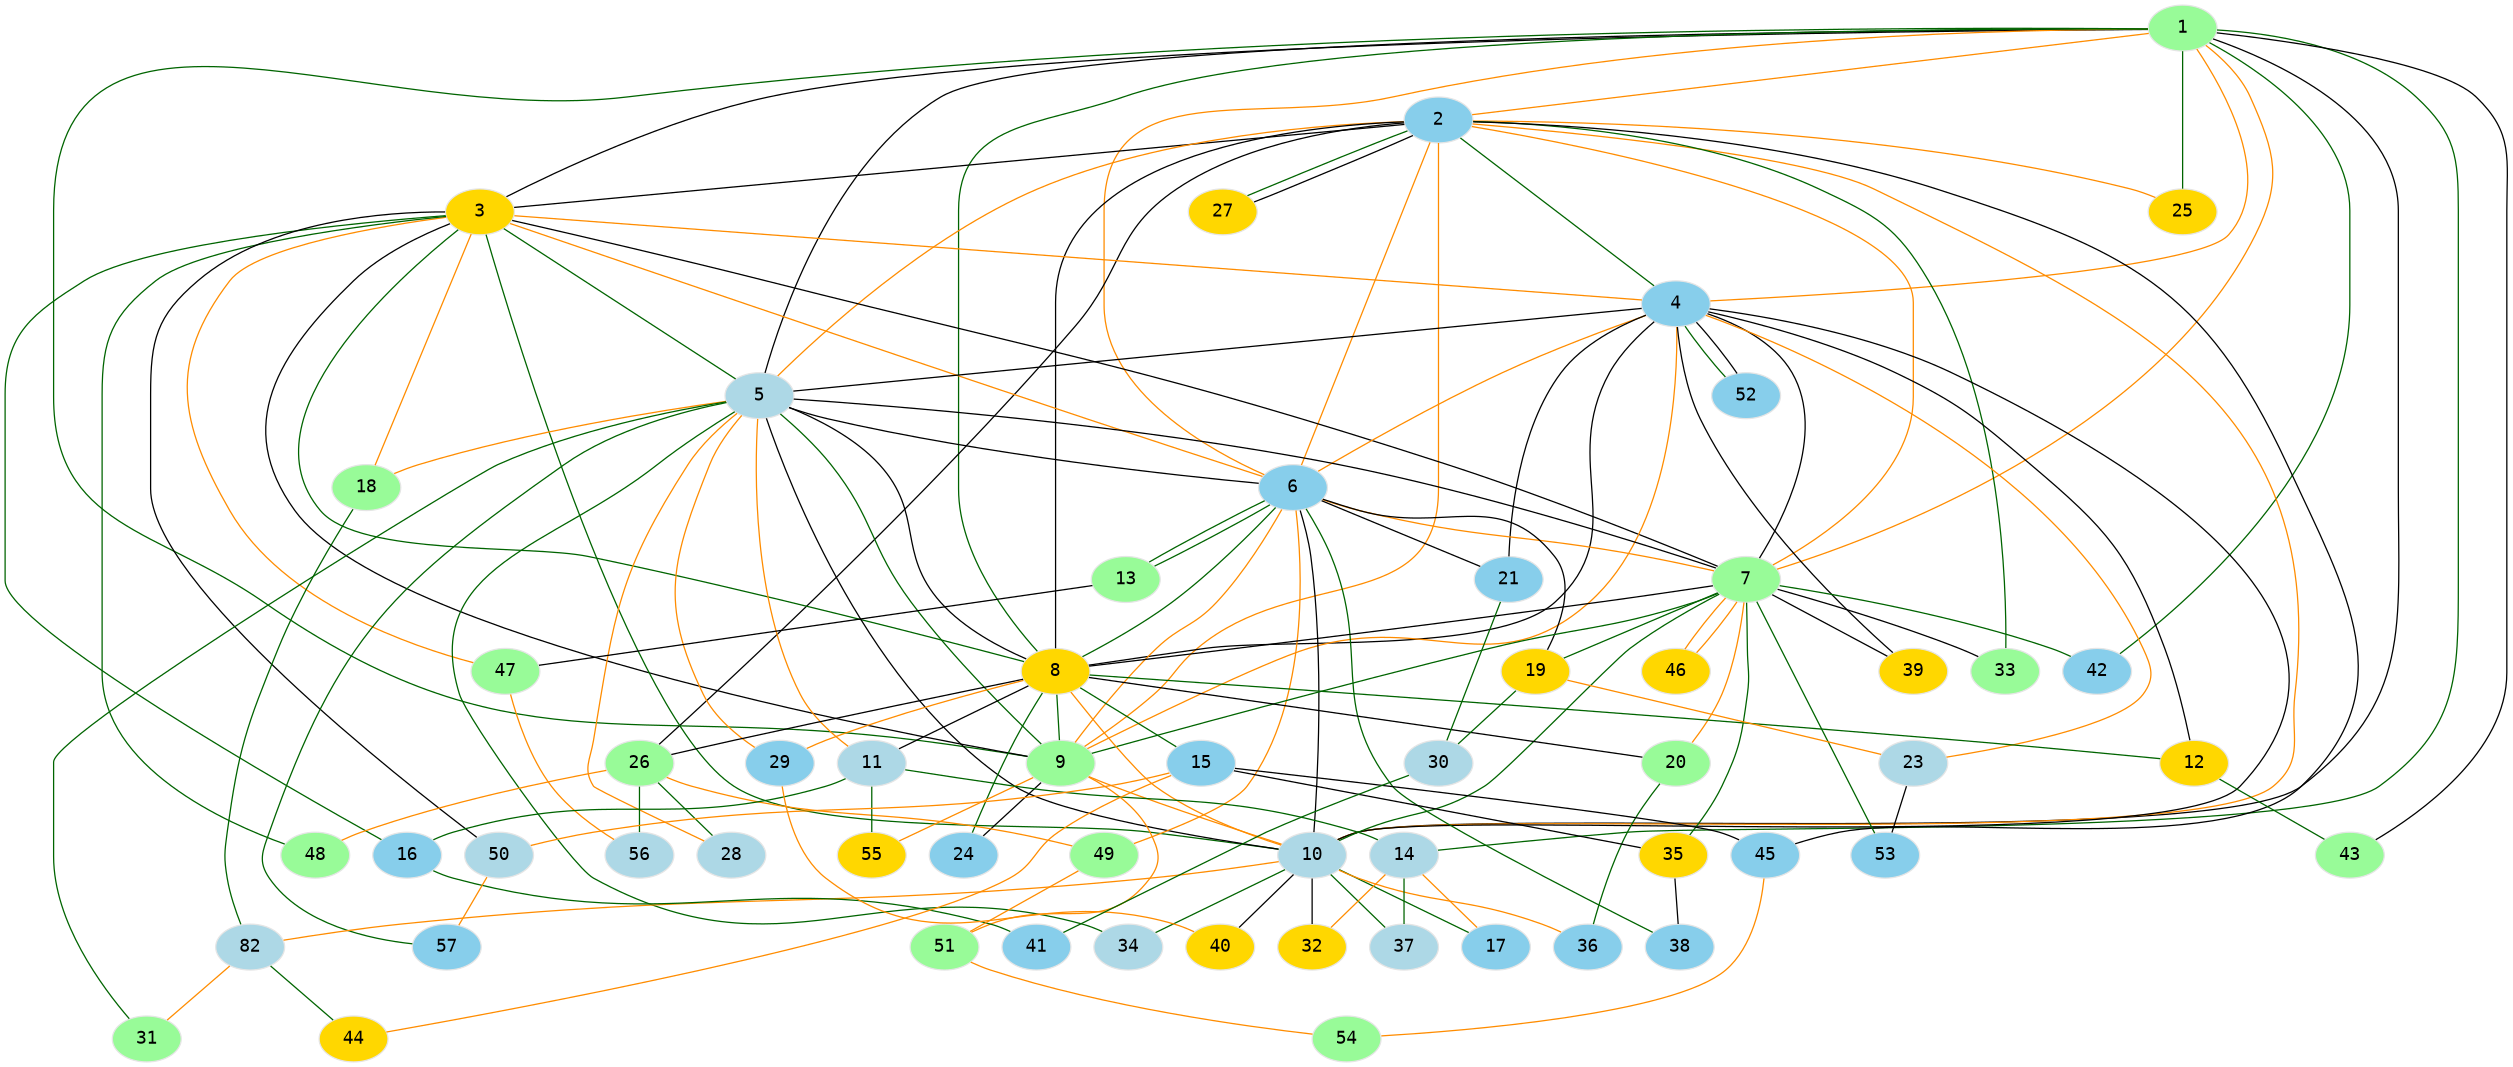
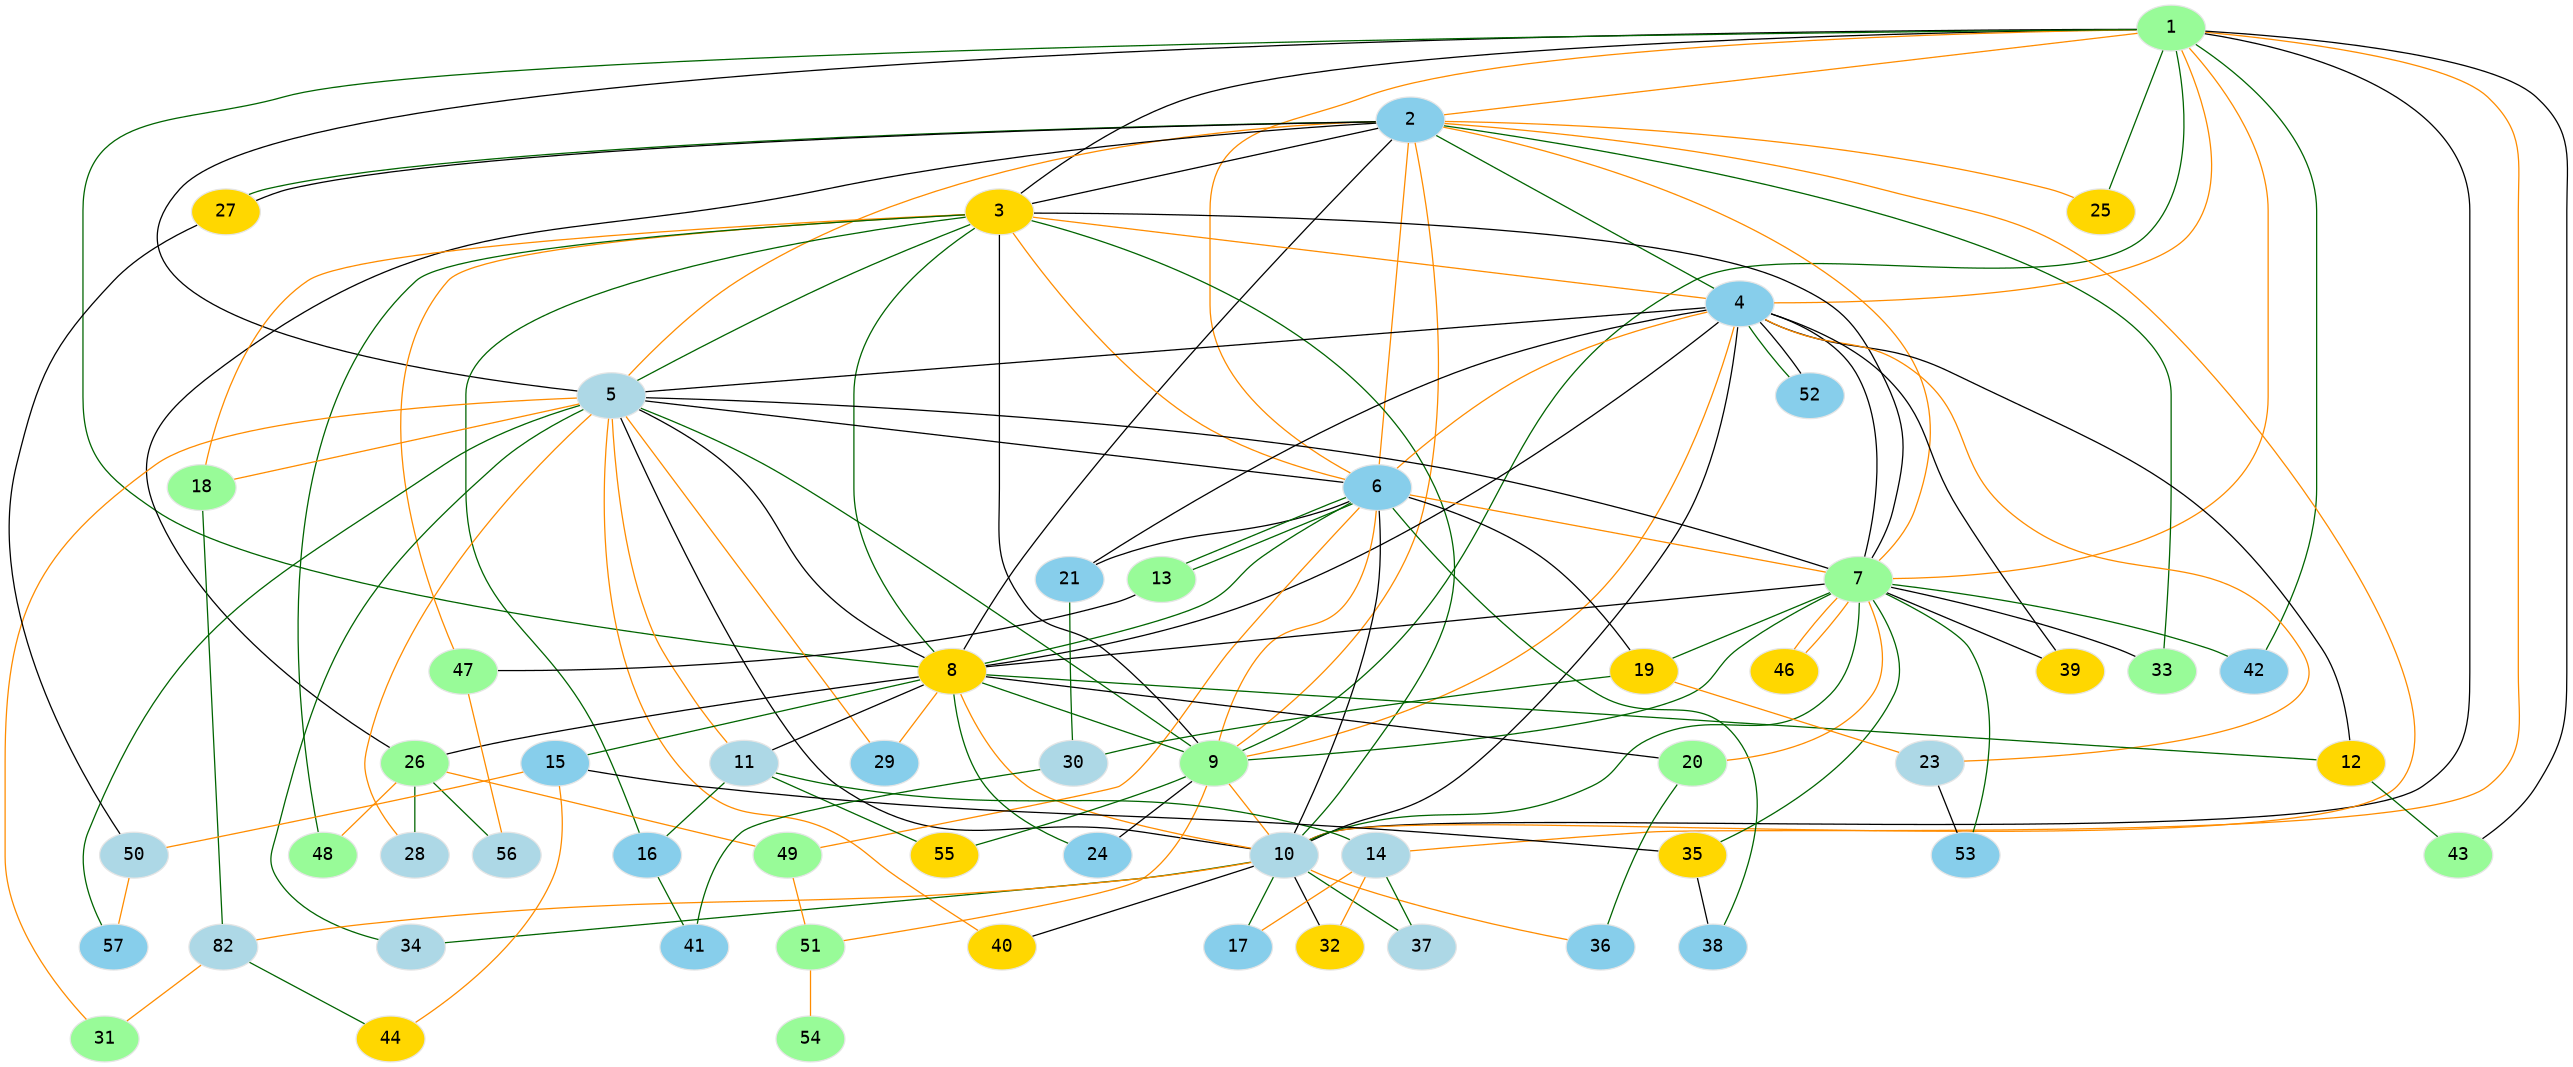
  graph {
    fontname="DejaVu Sans Mono"
    node [color=gray90 fillcolor=skyblue fontname="DejaVu Sans Mono" style=filled]
    edge [color=darkgreen fontname="DejaVu Sans Mono"]
    1 [fillcolor=palegreen]
    2
    3 [fillcolor=gold]
    4
    5 [fillcolor=lightblue]
    6
    7 [fillcolor=palegreen]
    8 [fillcolor=gold]
    9 [fillcolor=palegreen]
    10 [fillcolor=lightblue]
    14 [fillcolor=lightblue]
    25 [fillcolor=gold]
    42
    43 [fillcolor=palegreen]
    26 [fillcolor=palegreen]
    27 [fillcolor=gold]
    33 [fillcolor=palegreen]
-   45
    16
    18 [fillcolor=palegreen]
    47 [fillcolor=palegreen]
    48 [fillcolor=palegreen]
    50 [fillcolor=lightblue]
    12 [fillcolor=gold]
    21
    23 [fillcolor=lightblue]
    39 [fillcolor=gold]
    52
    11 [fillcolor=lightblue]
    28 [fillcolor=lightblue]
    29
    31 [fillcolor=palegreen]
    34 [fillcolor=lightblue]
    40 [fillcolor=gold]
    57
    13 [fillcolor=palegreen]
    19 [fillcolor=gold]
    38
    49 [fillcolor=palegreen]
    20 [fillcolor=palegreen]
    35 [fillcolor=gold]
    46 [fillcolor=gold]
    53
    15
    24
    51 [fillcolor=palegreen]
    55 [fillcolor=gold]
    17
    n49 [fillcolor=lightblue label=82]
    32 [fillcolor=gold]
    36
    37 [fillcolor=lightblue]
    56 [fillcolor=lightblue]
    54 [fillcolor=palegreen]
    41
    30 [fillcolor=lightblue]
    44 [fillcolor=gold]
    1 -- 2 [color=darkorange]
    1 -- 3 [color=black]
    1 -- 4 [color=darkorange]
    1 -- 5 [color=black]
    1 -- 6 [color=darkorange]
    1 -- 7 [color=darkorange]
    1 -- 8
    1 -- 9
    1 -- 10 [color=black]
-   1 -- 14
+   1 -- 14 [color=darkorange]
    1 -- 25
    1 -- 42
    1 -- 43 [color=black]
    2 -- 3 [color=black]
    2 -- 4
    2 -- 5 [color=darkorange]
    2 -- 6 [color=darkorange]
    2 -- 7 [color=darkorange]
    2 -- 8 [color=black]
    2 -- 9 [color=darkorange]
    2 -- 10 [color=darkorange]
    2 -- 25 [color=darkorange]
    2 -- 26 [color=black]
    2 -- 27
    2 -- 27 [color=black]
    2 -- 33
-   2 -- 45 [color=black]
    3 -- 4 [color=darkorange]
    3 -- 5
    3 -- 6 [color=darkorange]
    3 -- 7 [color=black]
    3 -- 8
    3 -- 9 [color=black]
    3 -- 10
    3 -- 16
    3 -- 18 [color=darkorange]
    3 -- 47 [color=darkorange]
    3 -- 48
-   3 -- 50 [color=black]
+   27 -- 50 [color=black]
    4 -- 5 [color=black]
    4 -- 6 [color=darkorange]
    4 -- 7 [color=black]
    4 -- 8 [color=black]
    4 -- 9 [color=darkorange]
    4 -- 10 [color=black]
    4 -- 12 [color=black]
    4 -- 21 [color=black]
    4 -- 23 [color=darkorange]
    4 -- 39 [color=black]
    4 -- 52
    4 -- 52 [color=black]
    5 -- 6 [color=black]
    5 -- 7 [color=black]
    5 -- 8 [color=black]
    5 -- 9
    5 -- 10 [color=black]
    5 -- 18 [color=darkorange]
    5 -- 11 [color=darkorange]
    5 -- 28 [color=darkorange]
    5 -- 29 [color=darkorange]
-   5 -- 31
+   5 -- 31 [color=darkorange]
    5 -- 34
-   29 -- 40 [color=darkorange]
+   5 -- 40 [color=darkorange]
    5 -- 57
    6 -- 7 [color=darkorange]
    6 -- 8
    6 -- 9 [color=darkorange]
    6 -- 10 [color=black]
    6 -- 21 [color=black]
    6 -- 13
    6 -- 13
    6 -- 19 [color=black]
    6 -- 38
    6 -- 49 [color=darkorange]
    7 -- 8 [color=black]
    7 -- 9
    7 -- 10
    7 -- 42
    7 -- 33 [color=black]
    7 -- 39 [color=black]
    7 -- 19
    7 -- 20 [color=darkorange]
    7 -- 35
    7 -- 46 [color=darkorange]
    7 -- 46 [color=darkorange]
    7 -- 53
    8 -- 9
    8 -- 10 [color=darkorange]
    8 -- 26 [color=black]
    8 -- 12
    8 -- 11 [color=black]
    8 -- 29 [color=darkorange]
    8 -- 20 [color=black]
    8 -- 15
    8 -- 24
    9 -- 10 [color=darkorange]
    9 -- 24 [color=black]
    9 -- 51 [color=darkorange]
-   9 -- 55 [color=darkorange]
+   9 -- 55
    10 -- 34
    10 -- 40 [color=black]
    10 -- 17
    10 -- n49 [color=darkorange]
    10 -- 32 [color=black]
    10 -- 36 [color=darkorange]
    10 -- 37
    14 -- 17 [color=darkorange]
    14 -- 32 [color=darkorange]
    14 -- 37
    26 -- 48 [color=darkorange]
    26 -- 28
    26 -- 49 [color=darkorange]
    26 -- 56
-   45 -- 54 [color=darkorange]
    16 -- 41
    18 -- n49
    47 -- 56 [color=darkorange]
    50 -- 57 [color=darkorange]
    12 -- 43
    21 -- 30
    23 -- 53 [color=black]
    11 -- 14
    11 -- 16
    11 -- 55
    13 -- 47 [color=black]
    19 -- 23 [color=darkorange]
    19 -- 30
    49 -- 51 [color=darkorange]
    20 -- 36
    35 -- 38 [color=black]
-   15 -- 45 [color=black]
    15 -- 50 [color=darkorange]
    15 -- 35 [color=black]
    15 -- 44 [color=darkorange]
    51 -- 54 [color=darkorange]
    n49 -- 31 [color=darkorange]
    n49 -- 44
    30 -- 41
  }
